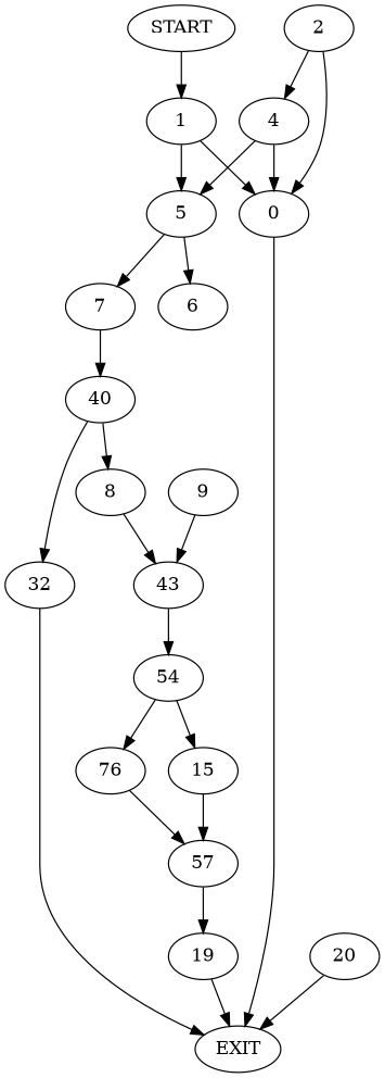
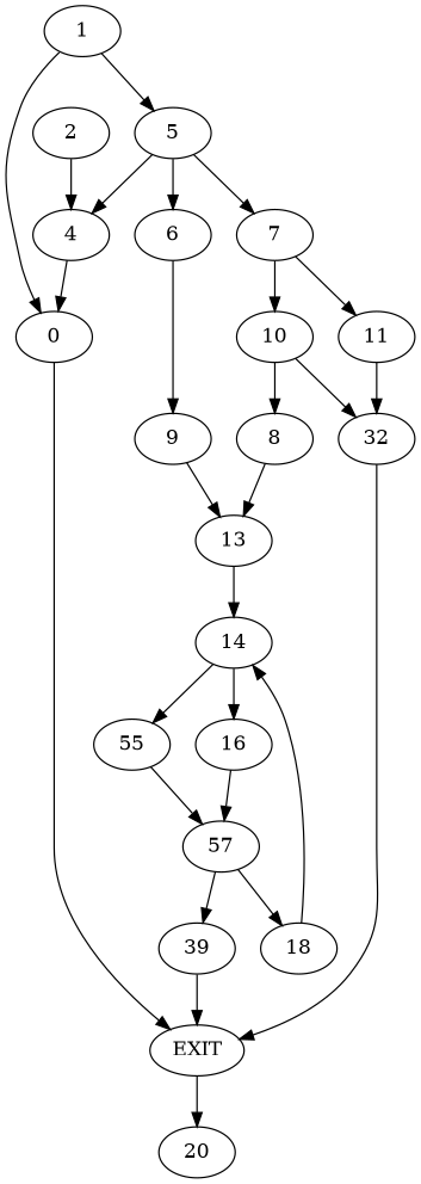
  digraph {
    fontname="DejaVu Serif"
    node [fontname="DejaVu Serif"]
    edge [fontname="DejaVu Serif"]
-   n1 [label=START]
    1
    n3 [label=0]
    5
    n5 [label=EXIT]
    2
    4
    6
    7
    9
-   10 [label=40]
+   10
+   11
    8
-   13 [label=43]
+   13
    n15 [label=32]
-   14 [label=54]
-   15
-   16 [label=76]
+   14
+   15 [label=55]
+   16
    n19 [label=57]
-   19
+   18
+   19 [label=39]
    20
-   n1 -> 1
    1 -> n3
    1 -> 5
    n3 -> n5
    5 -> 6
    5 -> 7
-   2 -> n3
    2 -> 4
    4 -> n3
-   4 -> 5
+   5 -> 4
+   6 -> 9
    7 -> 10
+   7 -> 11
    9 -> 13
    10 -> 8
    10 -> n15
+   11 -> n15
    8 -> 13
    13 -> 14
    n15 -> n5
    14 -> 15
    14 -> 16
    15 -> n19
    16 -> n19
+   n19 -> 18
    n19 -> 19
+   18 -> 14
    19 -> n5
-   20 -> n5
+   n5 -> 20
  }
